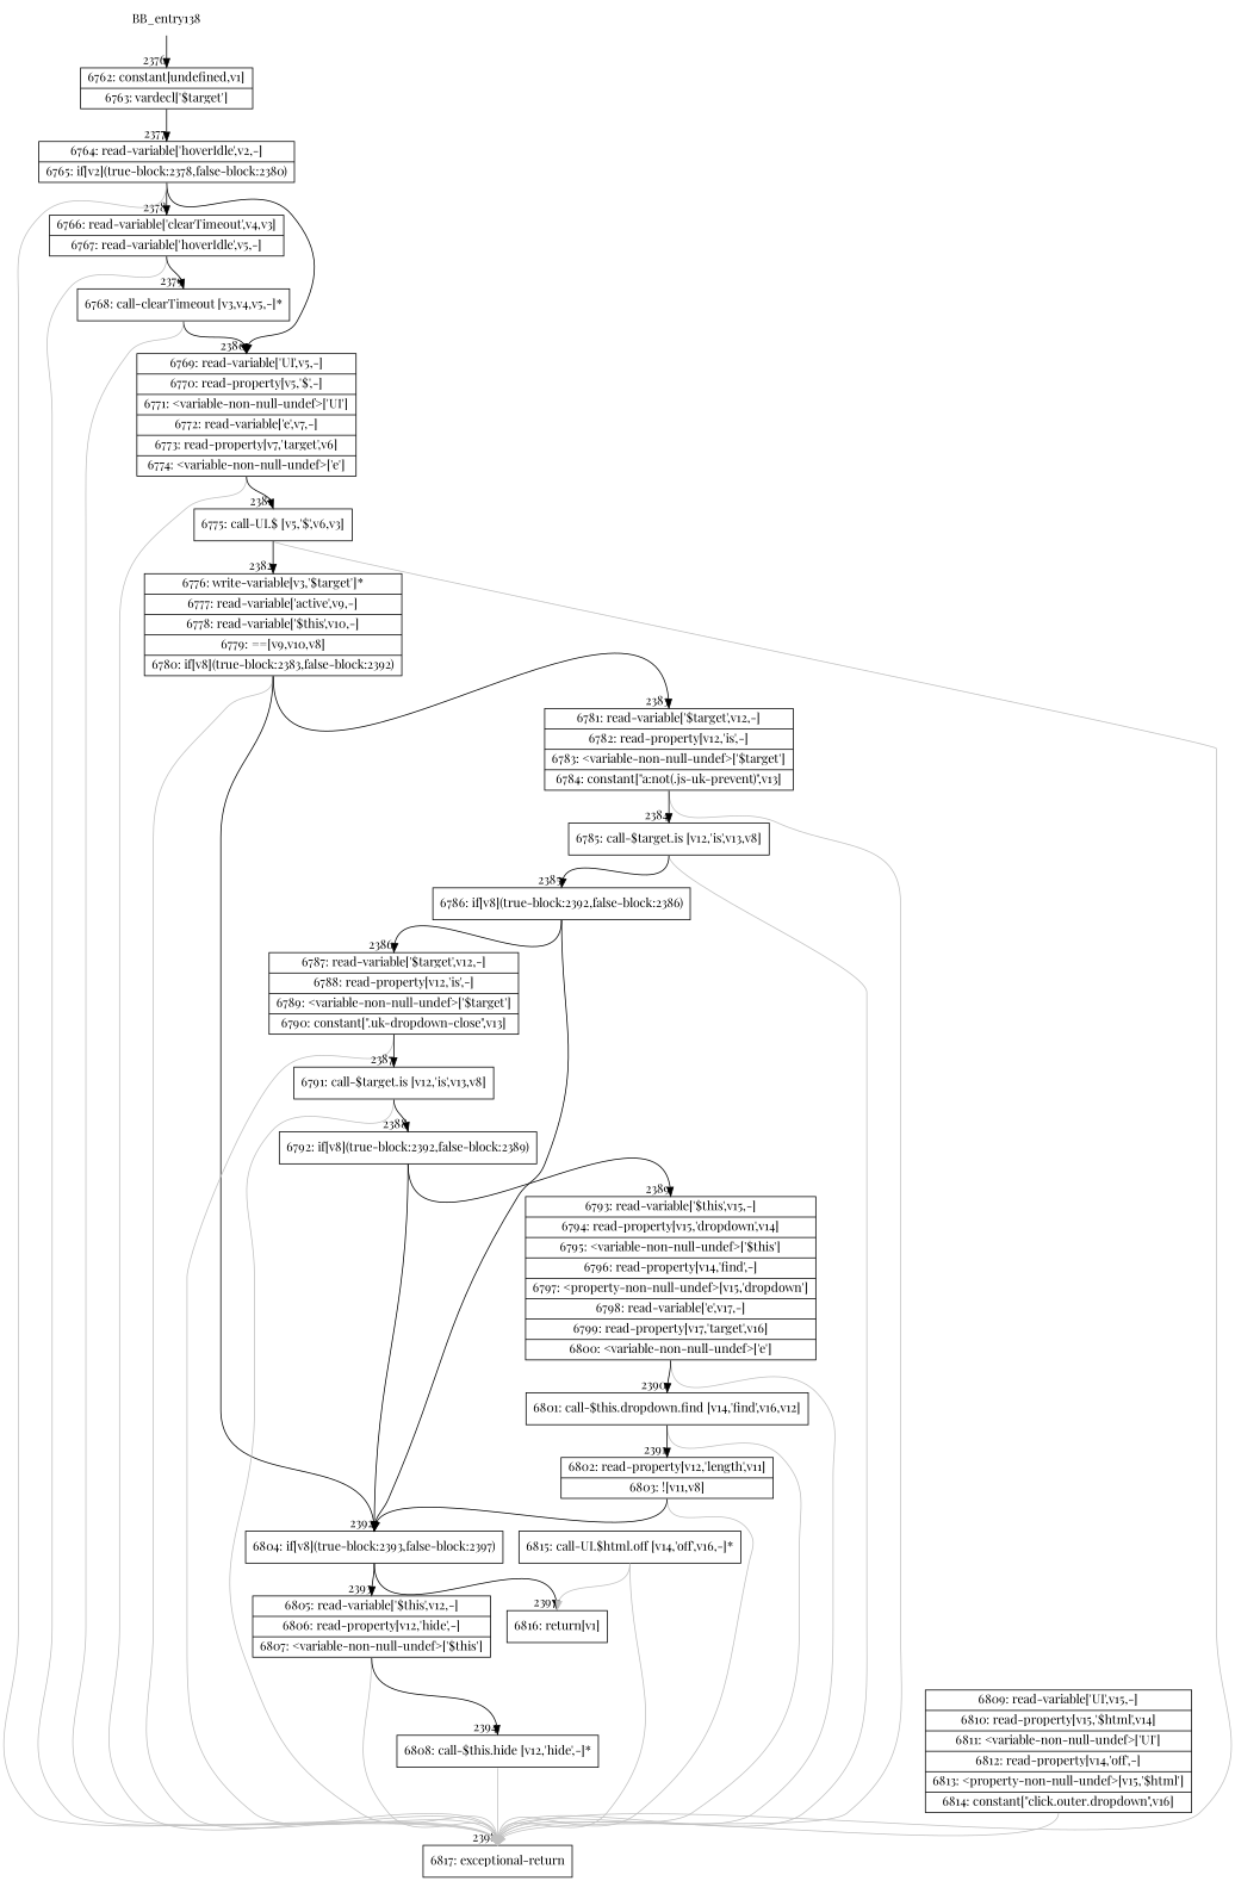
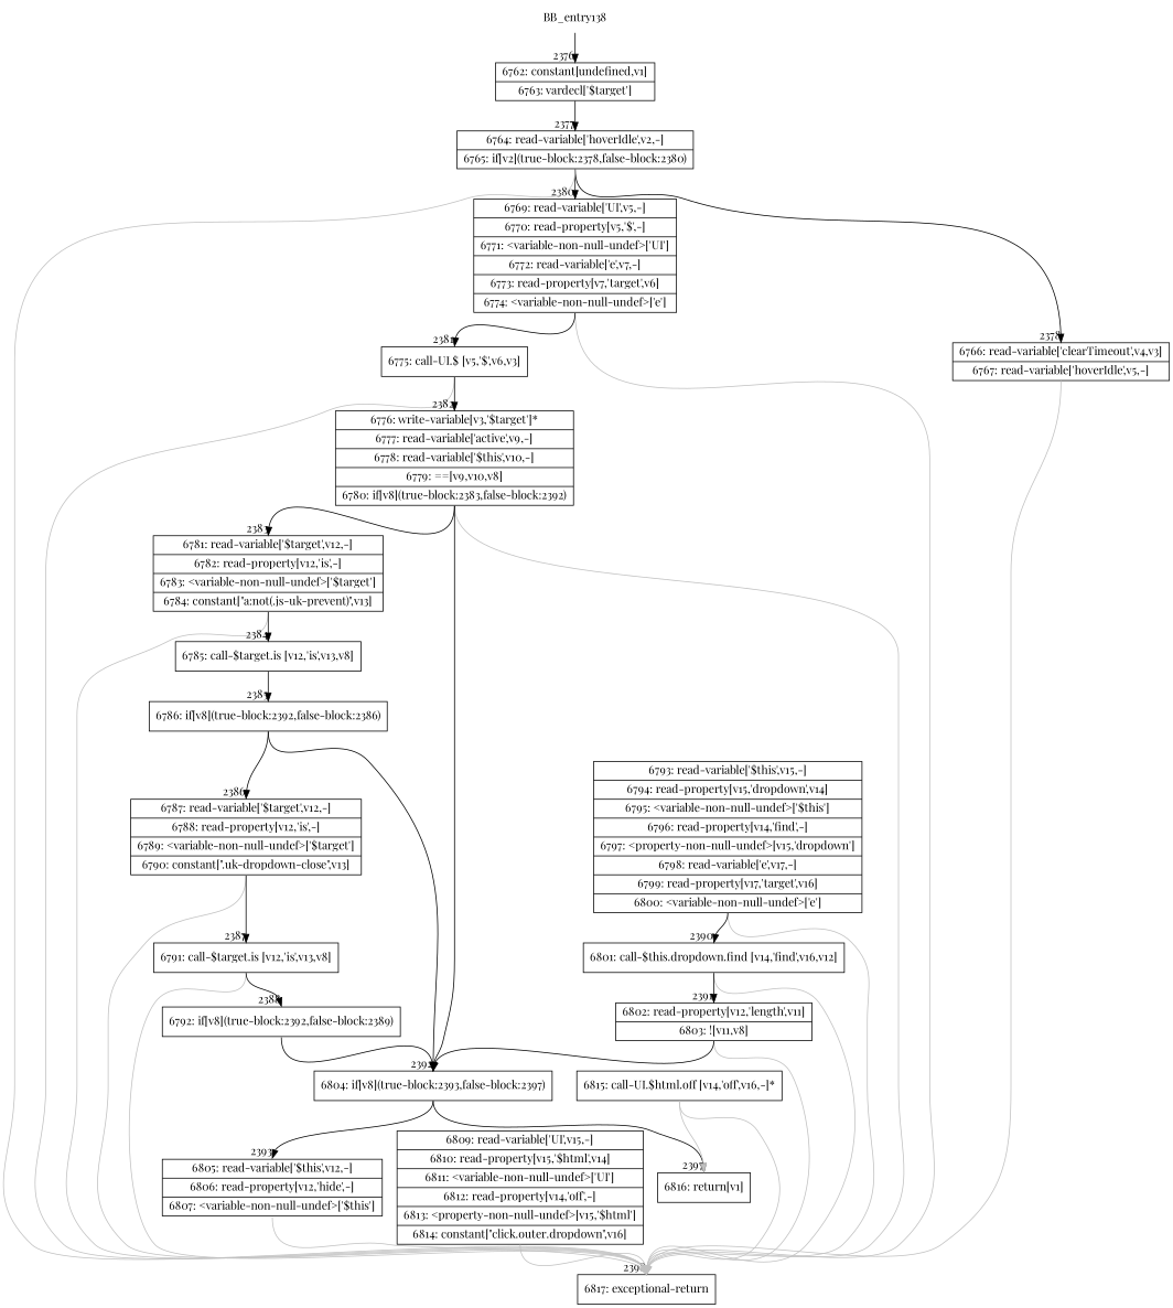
  digraph {
    fontname="Playfair Display"
    rankdir=TD
    node [fontname="Playfair Display" shape=record]
    edge [fontname="Playfair Display" headport=n tailport=s]
    n1 [label=BB_entry138 shape=none]
    n2 [label="{6762: constant[undefined,v1]|6763: vardecl['$target']}"]
    n3 [label="{6764: read-variable['hoverIdle',v2,-]|6765: if[v2](true-block:2378,false-block:2380)}"]
    n4 [label="{6766: read-variable['clearTimeout',v4,v3]|6767: read-variable['hoverIdle',v5,-]}"]
    n5 [label="{6769: read-variable['UI',v5,-]|6770: read-property[v5,'$',-]|6771: \<variable-non-null-undef\>['UI']|6772: read-variable['e',v7,-]|6773: read-property[v7,'target',v6]|6774: \<variable-non-null-undef\>['e']}"]
    n6 [label="{6817: exceptional-return}"]
-   n7 [label="{6768: call-clearTimeout [v3,v4,v5,-]*}"]
    n8 [label="{6775: call-UI.$ [v5,'$',v6,v3]}"]
    n9 [label="{6776: write-variable[v3,'$target']*|6777: read-variable['active',v9,-]|6778: read-variable['$this',v10,-]|6779: ==[v9,v10,v8]|6780: if[v8](true-block:2383,false-block:2392)}"]
    n10 [label="{6804: if[v8](true-block:2393,false-block:2397)}"]
    n11 [label="{6781: read-variable['$target',v12,-]|6782: read-property[v12,'is',-]|6783: \<variable-non-null-undef\>['$target']|6784: constant[\"a:not(.js-uk-prevent)\",v13]}"]
    n12 [label="{6805: read-variable['$this',v12,-]|6806: read-property[v12,'hide',-]|6807: \<variable-non-null-undef\>['$this']}"]
    n13 [label="{6816: return[v1]}"]
    n14 [label="{6785: call-$target.is [v12,'is',v13,v8]}"]
-   n15 [label="{6808: call-$this.hide [v12,'hide',-]*}"]
    n16 [label="{6786: if[v8](true-block:2392,false-block:2386)}"]
    n17 [label="{6787: read-variable['$target',v12,-]|6788: read-property[v12,'is',-]|6789: \<variable-non-null-undef\>['$target']|6790: constant[\".uk-dropdown-close\",v13]}"]
    n18 [label="{6791: call-$target.is [v12,'is',v13,v8]}"]
    n19 [label="{6792: if[v8](true-block:2392,false-block:2389)}"]
    n20 [label="{6793: read-variable['$this',v15,-]|6794: read-property[v15,'dropdown',v14]|6795: \<variable-non-null-undef\>['$this']|6796: read-property[v14,'find',-]|6797: \<property-non-null-undef\>[v15,'dropdown']|6798: read-variable['e',v17,-]|6799: read-property[v17,'target',v16]|6800: \<variable-non-null-undef\>['e']}"]
    n21 [label="{6801: call-$this.dropdown.find [v14,'find',v16,v12]}"]
    n22 [label="{6802: read-property[v12,'length',v11]|6803: ![v11,v8]}"]
    n23 [label="{6809: read-variable['UI',v15,-]|6810: read-property[v15,'$html',v14]|6811: \<variable-non-null-undef\>['UI']|6812: read-property[v14,'off',-]|6813: \<property-non-null-undef\>[v15,'$html']|6814: constant[\"click.outer.dropdown\",v16]}"]
    n24 [label="{6815: call-UI.$html.off [v14,'off',v16,-]*}"]
    n1 -> n2 [headlabel="    2376"]
    n2 -> n3 [headlabel="      2377"]
    n3 -> n4 [headlabel="      2378"]
    n3 -> n5 [headlabel="      2380"]
    n3 -> n6 [color=gray headlabel="      2398"]
    n4 -> n6 [color=gray]
-   n4 -> n7 [headlabel="      2379"]
    n5 -> n6 [color=gray]
    n5 -> n8 [headlabel="      2381"]
-   n7 -> n5
-   n7 -> n6 [color=gray]
    n8 -> n6 [color=gray]
    n8 -> n9 [headlabel="      2382"]
    n9 -> n6 [color=gray]
    n9 -> n10 [headlabel="      2392"]
    n9 -> n11 [headlabel="      2383"]
    n10 -> n12 [headlabel="      2393"]
    n10 -> n13 [headlabel="      2397"]
    n11 -> n6 [color=gray]
    n11 -> n14 [headlabel="      2384"]
    n12 -> n6 [color=gray]
-   n12 -> n15 [headlabel="      2394"]
-   n14 -> n6 [color=gray]
    n14 -> n16 [headlabel="      2385"]
-   n15 -> n6 [color=gray]
    n16 -> n10
    n16 -> n17 [headlabel="      2386"]
    n17 -> n6 [color=gray]
    n17 -> n18 [headlabel="      2387"]
    n18 -> n6 [color=gray]
    n18 -> n19 [headlabel="      2388"]
    n19 -> n10
-   n19 -> n20 [headlabel="      2389"]
    n20 -> n6 [color=gray]
    n20 -> n21 [headlabel="      2390"]
    n21 -> n6 [color=gray]
    n21 -> n22 [headlabel="      2391"]
    n22 -> n6 [color=gray]
    n22 -> n10
    n23 -> n6 [color=gray]
    n24 -> n6 [color=gray]
    n24 -> n13 [color=gray]
  }
